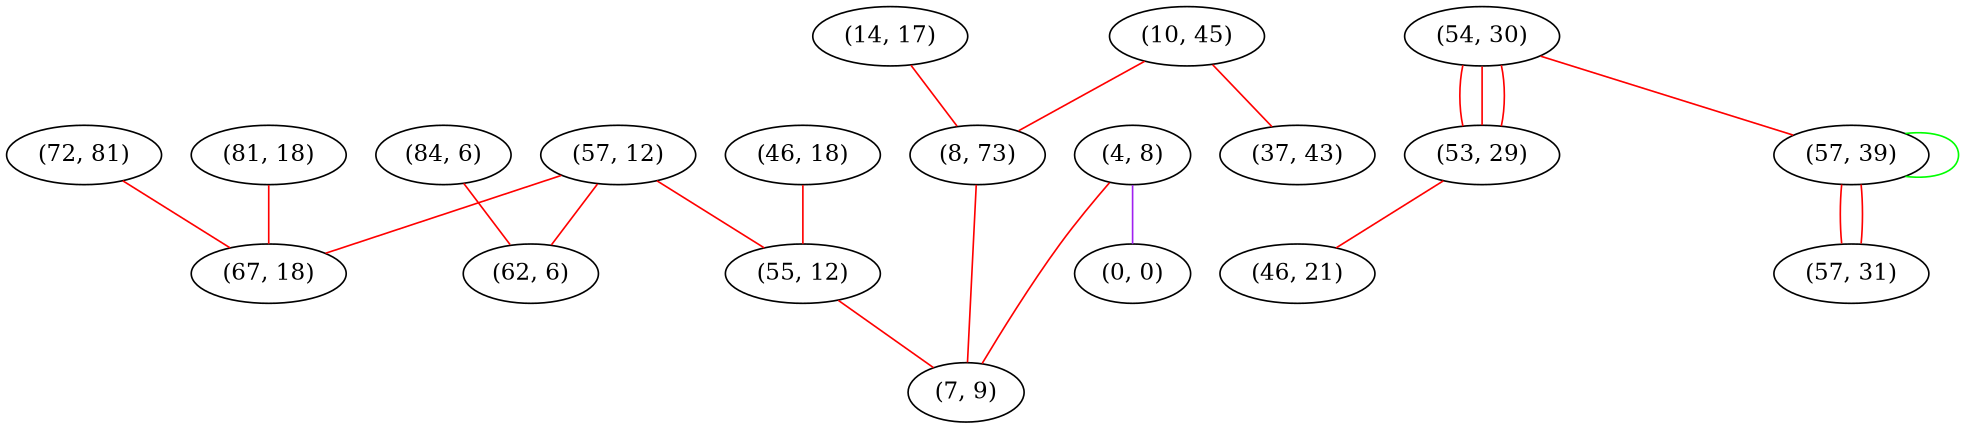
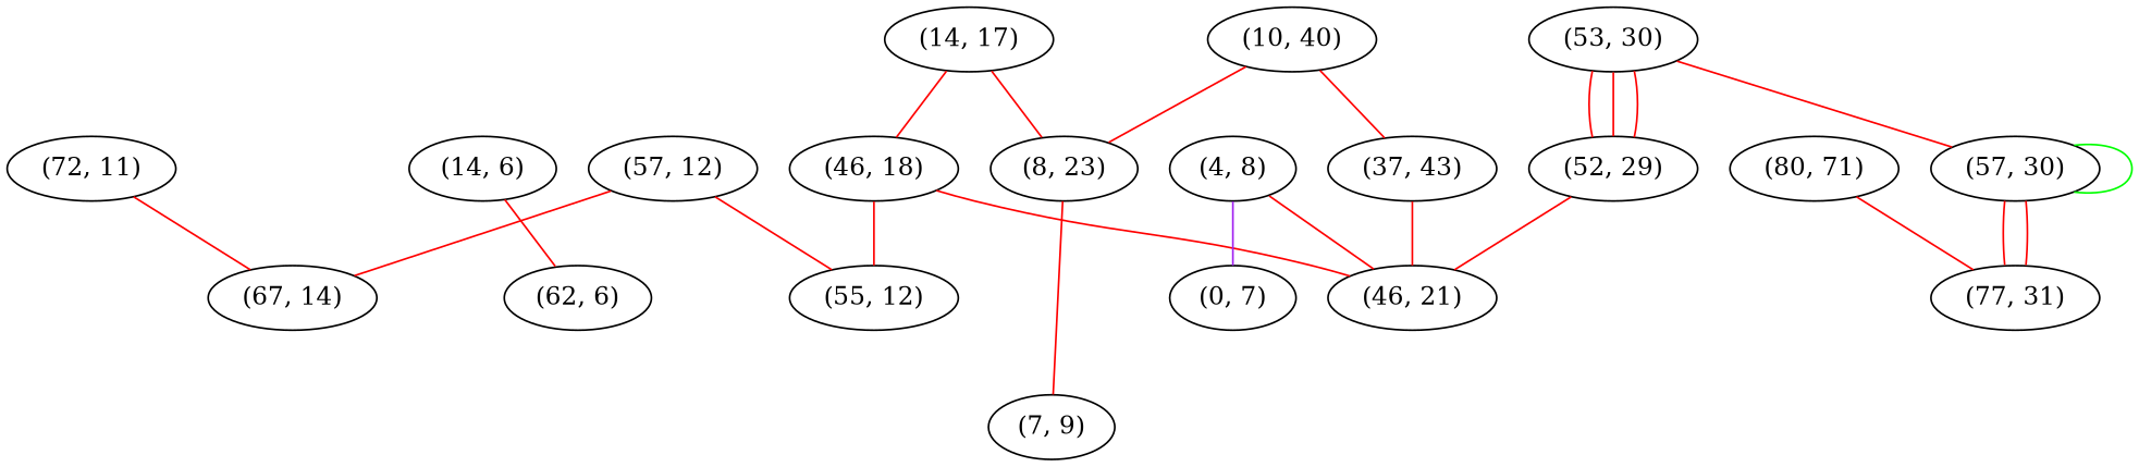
  graph {
    edge [color=red weight=1]
-   "(81, 18)"
-   "(67, 14)" [label="(67, 18)"]
-   "(10, 40)" [label="(10, 45)"]
-   "(8, 23)" [label="(8, 73)"]
+   "(67, 14)"
+   "(10, 40)"
+   "(8, 23)"
    "(37, 43)"
    "(7, 9)"
    "(46, 21)"
    "(14, 17)"
    "(46, 18)"
    "(55, 12)"
-   "(57, 30)" [label="(57, 39)"]
-   "(57, 31)"
-   "(54, 30)"
-   "(53, 29)"
-   "(72, 11)" [label="(72, 81)"]
+   "(57, 30)"
+   "(57, 31)" [label="(77, 31)"]
+   "(54, 30)" [label="(53, 30)"]
+   "(53, 29)" [label="(52, 29)"]
+   "(72, 11)"
    "(4, 8)"
-   "(0, 0)"
+   "(0, 0)" [label="(0, 7)"]
+   "(80, 71)"
    "(57, 12)"
    "(62, 6)"
-   "(84, 6)"
-   "(81, 18)" -- "(67, 14)"
+   "(84, 6)" [label="(14, 6)"]
    "(10, 40)" -- "(8, 23)"
    "(10, 40)" -- "(37, 43)"
    "(8, 23)" -- "(7, 9)"
+   "(37, 43)" -- "(46, 21)"
    "(14, 17)" -- "(8, 23)"
+   "(14, 17)" -- "(46, 18)"
+   "(46, 18)" -- "(46, 21)"
    "(46, 18)" -- "(55, 12)"
-   "(55, 12)" -- "(7, 9)"
    "(57, 30)" -- "(57, 30)" [color=green weight=2]
    "(57, 30)" -- "(57, 31)"
    "(57, 30)" -- "(57, 31)"
    "(54, 30)" -- "(57, 30)"
    "(54, 30)" -- "(53, 29)"
    "(54, 30)" -- "(53, 29)"
    "(54, 30)" -- "(53, 29)"
    "(53, 29)" -- "(46, 21)"
    "(72, 11)" -- "(67, 14)"
-   "(4, 8)" -- "(7, 9)"
+   "(4, 8)" -- "(46, 21)"
    "(4, 8)" -- "(0, 0)" [color=purple weight=4]
+   "(80, 71)" -- "(57, 31)"
    "(57, 12)" -- "(67, 14)"
    "(57, 12)" -- "(55, 12)"
-   "(57, 12)" -- "(62, 6)"
    "(84, 6)" -- "(62, 6)"
  }
